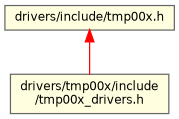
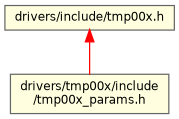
  digraph {
    node [color=gray40 fillcolor=lightyellow fontname=Helvetica fontsize=10 shape=record style=filled]
    n1 [fontcolor=black height=0.2 label="drivers/include/tmp00x.h" width=0.4]
-   n2 [height=0.2 label="drivers/tmp00x/include\l/tmp00x_drivers.h" width=0.4]
+   n2 [height=0.2 label="drivers/tmp00x/include\l/tmp00x_params.h" width=0.4]
    n1 -> n2 [color=red dir=back fontname=Helvetica fontsize=10 labelfontname=Helvetica labelfontsize=10 style=solid]
  }
